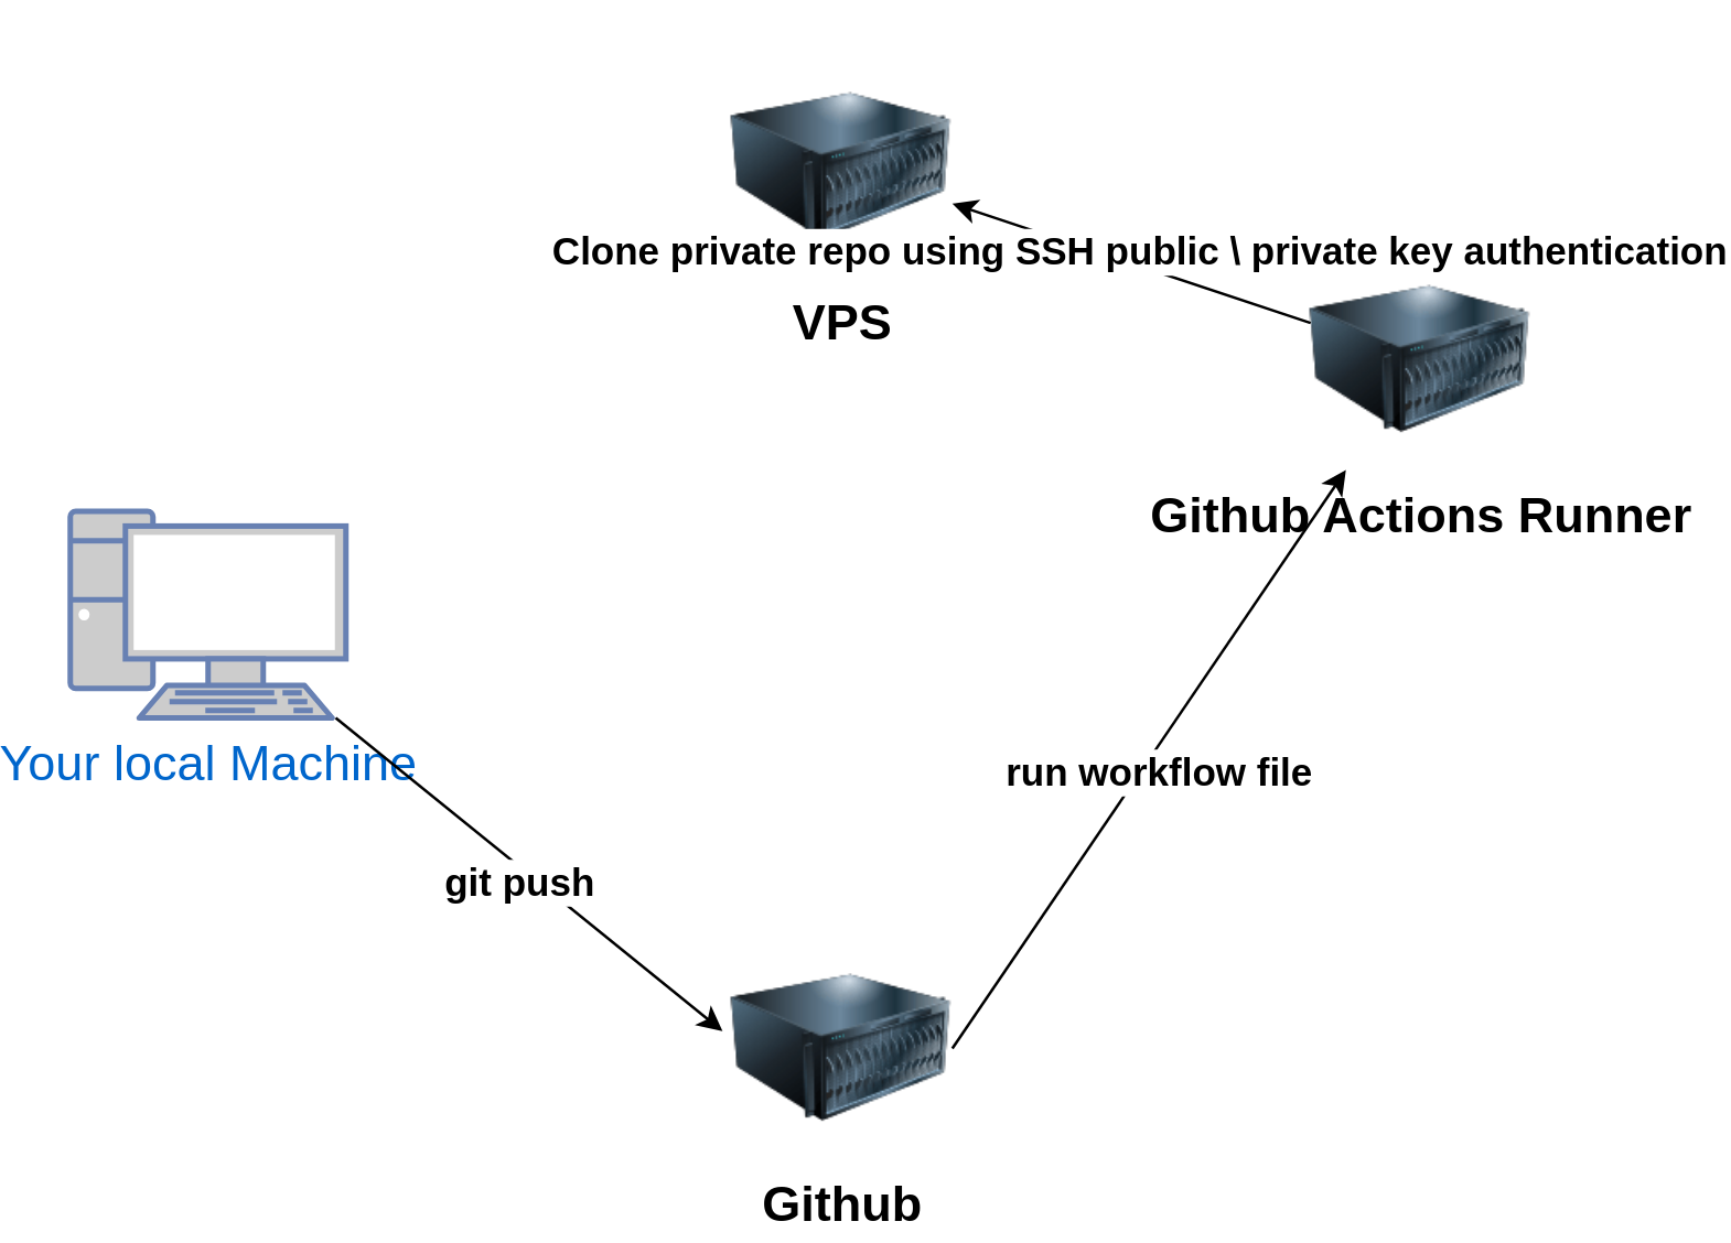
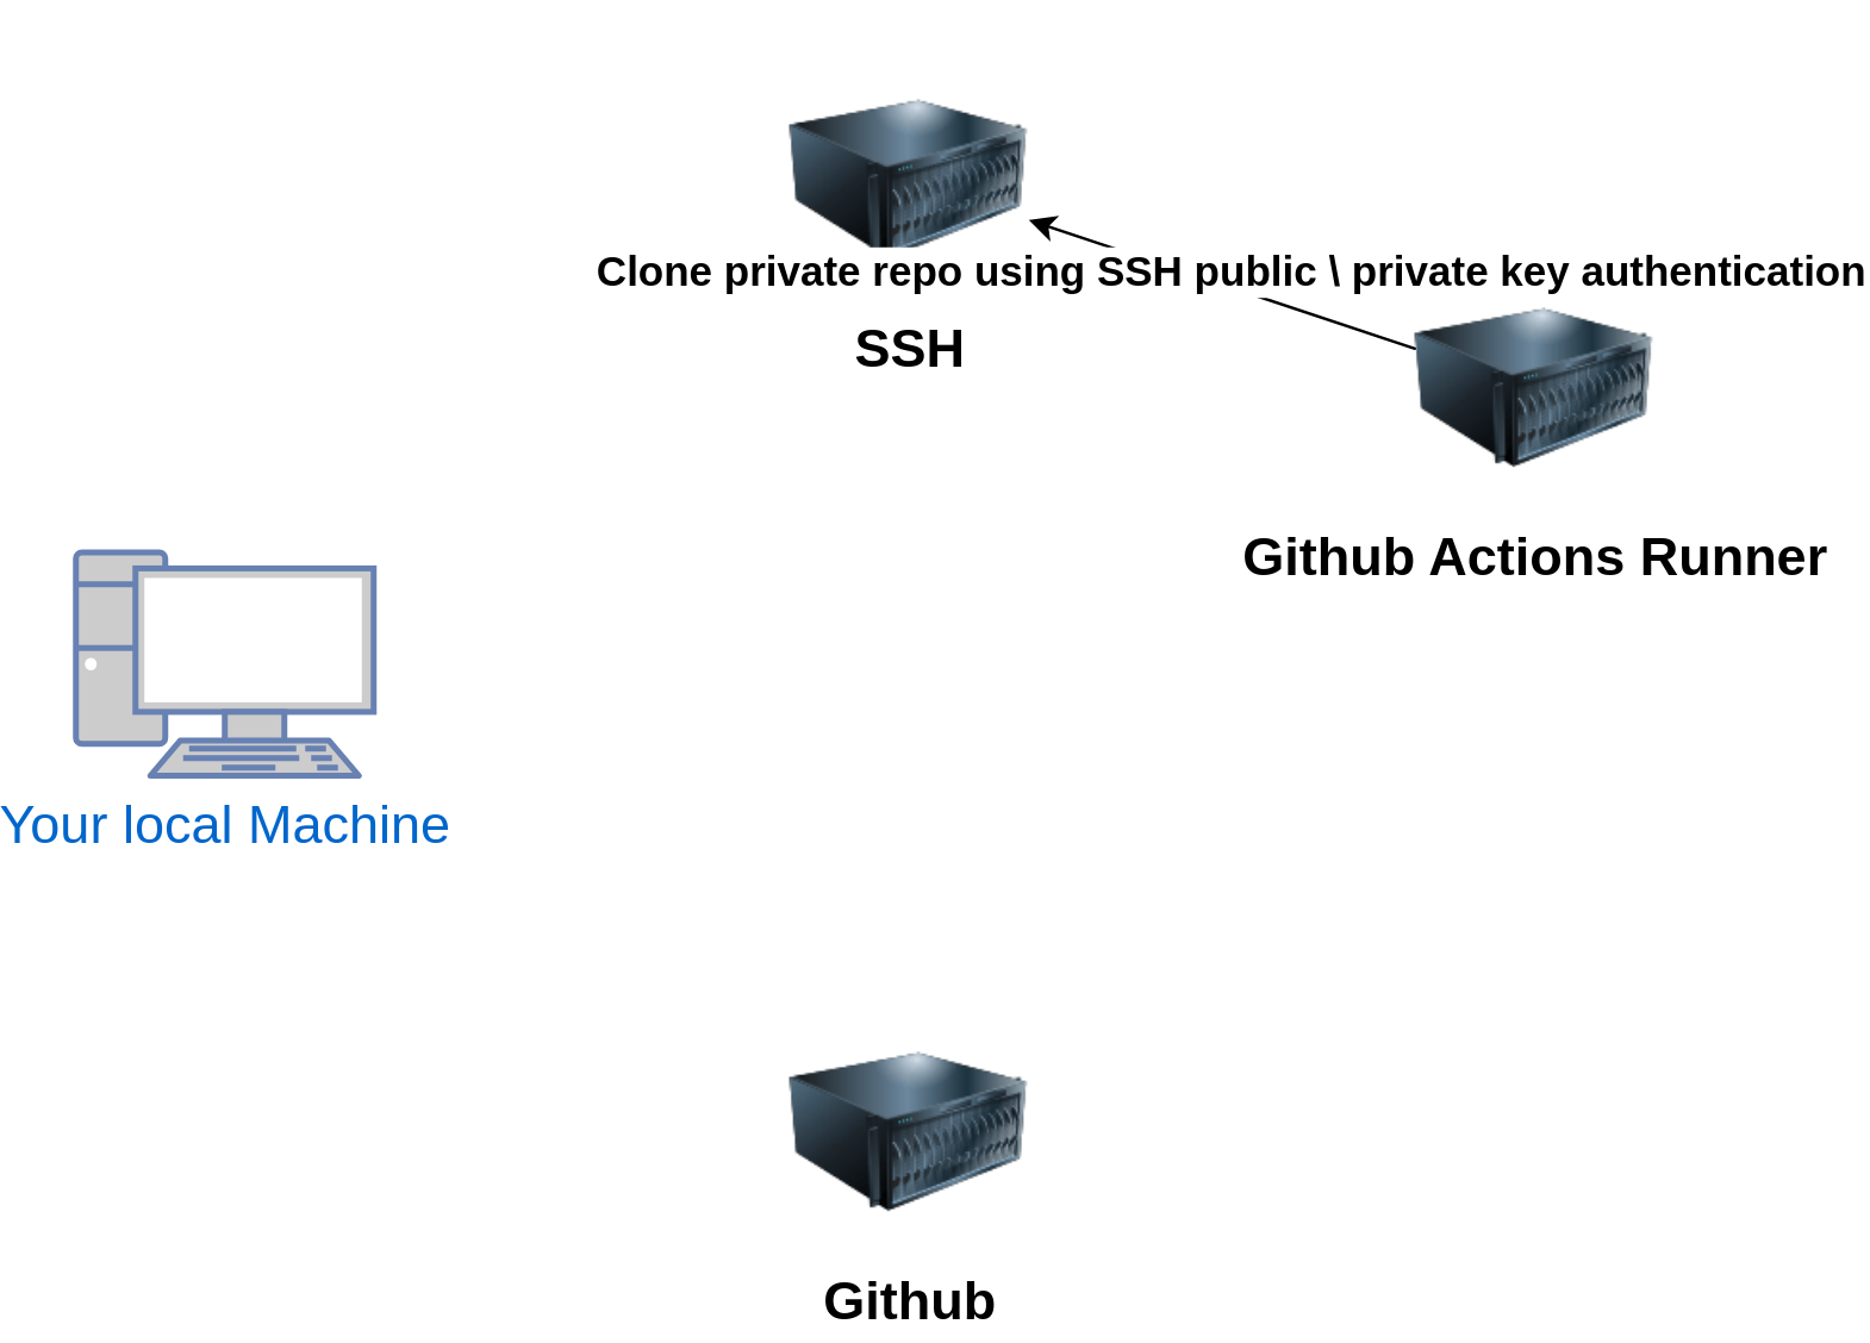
  <mxCell id="0" />
  <mxCell id="1" parent="0" />
  <mxCell id="2" value="&lt;font style=&quot;font-size: 18px;&quot;&gt;Your local Machine&lt;/font&gt;&lt;div&gt;&lt;br&gt;&lt;/div&gt;" style="fontColor=#0066CC;verticalAlign=top;verticalLabelPosition=bottom;labelPosition=center;align=center;html=1;outlineConnect=0;fillColor=#CCCCCC;strokeColor=#6881B3;gradientColor=none;gradientDirection=north;strokeWidth=2;shape=mxgraph.networks.pc;" parent="1" vertex="1"><mxGeometry x="20" y="185" width="100" height="75" as="geometry" /></mxCell>
  <mxCell id="3" value="&lt;font style=&quot;font-size: 18px;&quot;&gt;&lt;b style=&quot;&quot;&gt;Github Actions Runner&lt;/b&gt;&lt;/font&gt;" style="image;html=1;image=img/lib/clip_art/computers/Server_128x128.png" parent="1" vertex="1"><mxGeometry x="470" y="90" width="80" height="80" as="geometry" /></mxCell>
- <mxCell id="4" value="&lt;font style=&quot;font-size: 18px;&quot;&gt;&lt;b style=&quot;&quot;&gt;VPS&lt;/b&gt;&lt;/font&gt;" style="image;html=1;image=img/lib/clip_art/computers/Server_128x128.png" parent="1" vertex="1"><mxGeometry x="260" y="20" width="80" height="80" as="geometry" /></mxCell>
+ <mxCell id="4" value="&lt;font style=&quot;font-size: 18px;&quot;&gt;&lt;b style=&quot;&quot;&gt;SSH&lt;/b&gt;&lt;/font&gt;" style="image;html=1;image=img/lib/clip_art/computers/Server_128x128.png" parent="1" vertex="1"><mxGeometry x="260" y="20" width="80" height="80" as="geometry" /></mxCell>
  <mxCell id="5" value="&lt;font style=&quot;font-size: 18px;&quot;&gt;&lt;b style=&quot;&quot;&gt;Github&lt;/b&gt;&lt;/font&gt;" style="image;html=1;image=img/lib/clip_art/computers/Server_128x128.png" parent="1" vertex="1"><mxGeometry x="260" y="340" width="80" height="80" as="geometry" /></mxCell>
- <mxCell id="6" value="" style="endArrow=classic;html=1;rounded=0;entryX=-0.042;entryY=0.421;entryDx=0;entryDy=0;entryPerimeter=0;" edge="1" parent="1" source="2" target="5"><mxGeometry width="50" height="50" relative="1" as="geometry"><mxPoint x="270" y="250" as="sourcePoint" /><mxPoint x="320" y="200" as="targetPoint" /></mxGeometry></mxCell>
- <mxCell id="7" value="&lt;font style=&quot;font-size: 14px;&quot;&gt;&lt;b&gt;git push&lt;/b&gt;&lt;/font&gt;" style="edgeLabel;html=1;align=center;verticalAlign=middle;resizable=0;points=[];" vertex="1" connectable="0" parent="6"><mxGeometry x="-0.013" y="-5" relative="1" as="geometry"><mxPoint as="offset" /></mxGeometry></mxCell>
- <mxCell id="8" value="" style="endArrow=classic;html=1;rounded=0;exitX=1;exitY=0.5;exitDx=0;exitDy=0;" edge="1" parent="1" source="5" target="3"><mxGeometry width="50" height="50" relative="1" as="geometry"><mxPoint x="350" y="360" as="sourcePoint" /><mxPoint x="441" y="274" as="targetPoint" /></mxGeometry></mxCell>
- <mxCell id="9" value="&lt;font style=&quot;font-size: 14px;&quot;&gt;&lt;b&gt;run workflow file&lt;/b&gt;&lt;/font&gt;" style="edgeLabel;html=1;align=center;verticalAlign=middle;resizable=0;points=[];" vertex="1" connectable="0" parent="8"><mxGeometry x="-0.013" y="-5" relative="1" as="geometry"><mxPoint as="offset" /></mxGeometry></mxCell>
  <mxCell id="10" value="" style="endArrow=classic;html=1;rounded=0;" edge="1" parent="1" source="3" target="4"><mxGeometry width="50" height="50" relative="1" as="geometry"><mxPoint x="340" y="185" as="sourcePoint" /><mxPoint x="470" y="66" as="targetPoint" /></mxGeometry></mxCell>
  <mxCell id="11" value="&lt;font style=&quot;font-size: 14px;&quot;&gt;&lt;b&gt;Clone private repo using SSH public \ private key authentication&lt;/b&gt;&lt;/font&gt;" style="edgeLabel;html=1;align=center;verticalAlign=middle;resizable=0;points=[];" vertex="1" connectable="0" parent="10"><mxGeometry x="-0.013" y="-5" relative="1" as="geometry"><mxPoint as="offset" /></mxGeometry></mxCell>
